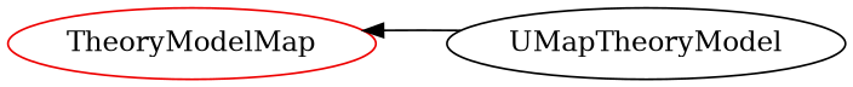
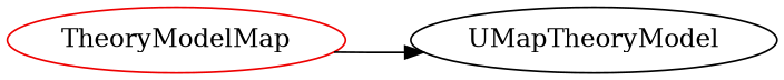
  digraph {
    rankdir=LR
    n1 [color=red2 label=TheoryModelMap shape=oval]
    UMapTheoryModel
-   UMapTheoryModel -> n1
+   n1 -> UMapTheoryModel
  }
